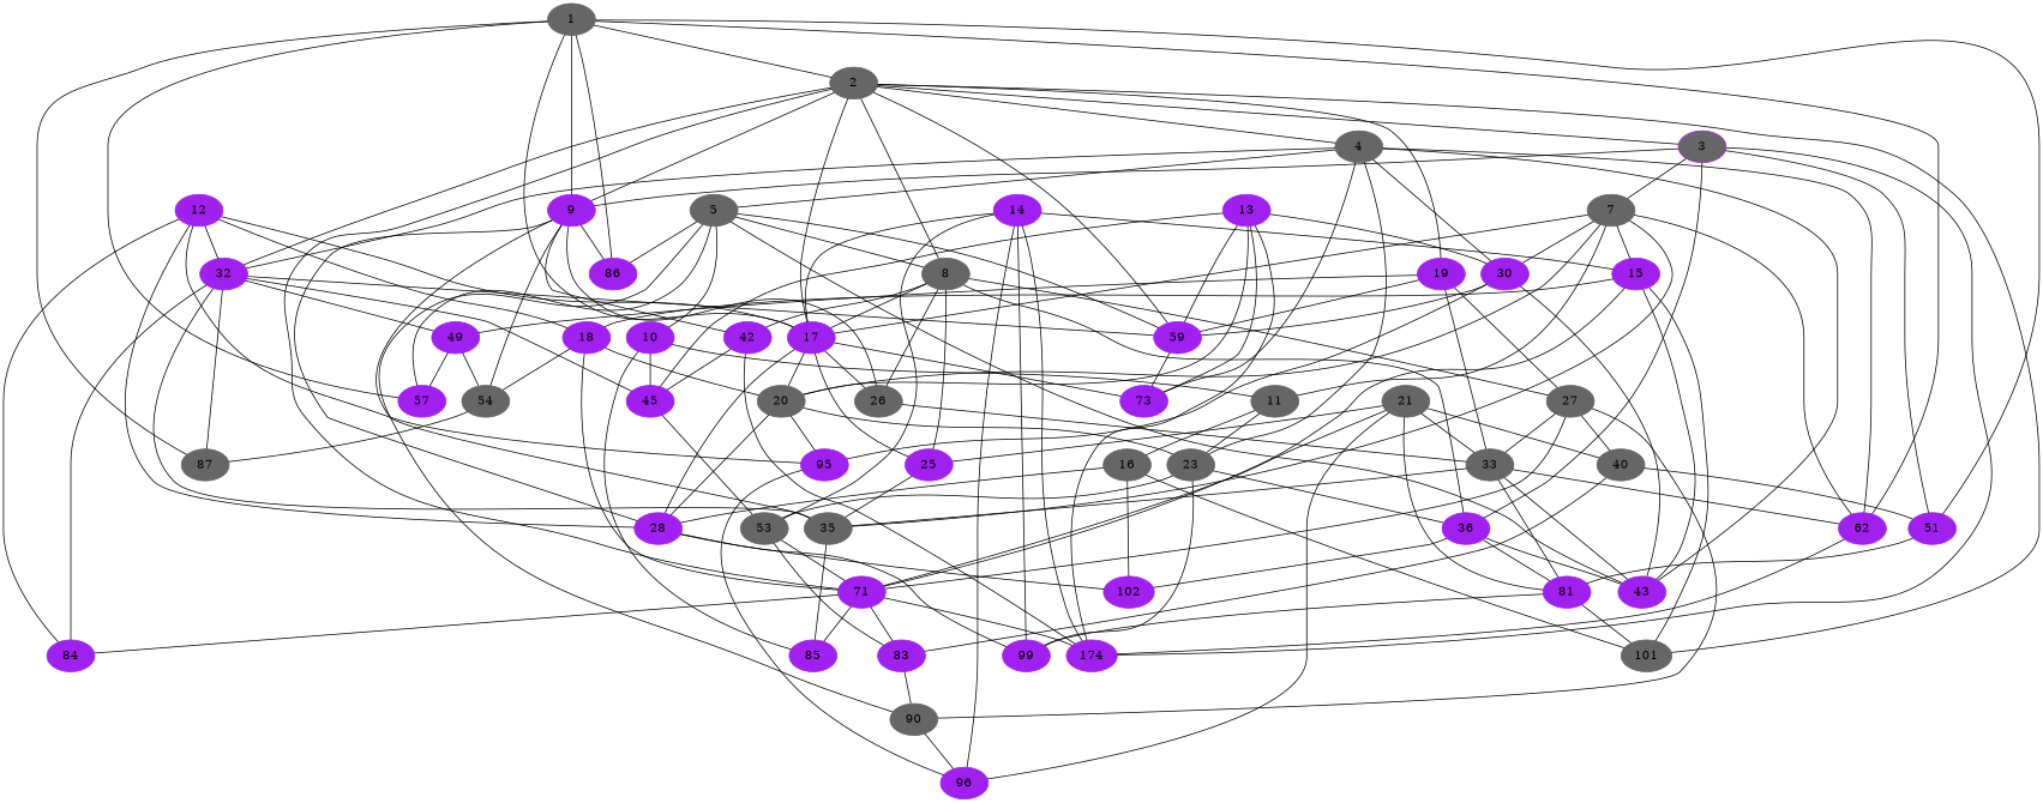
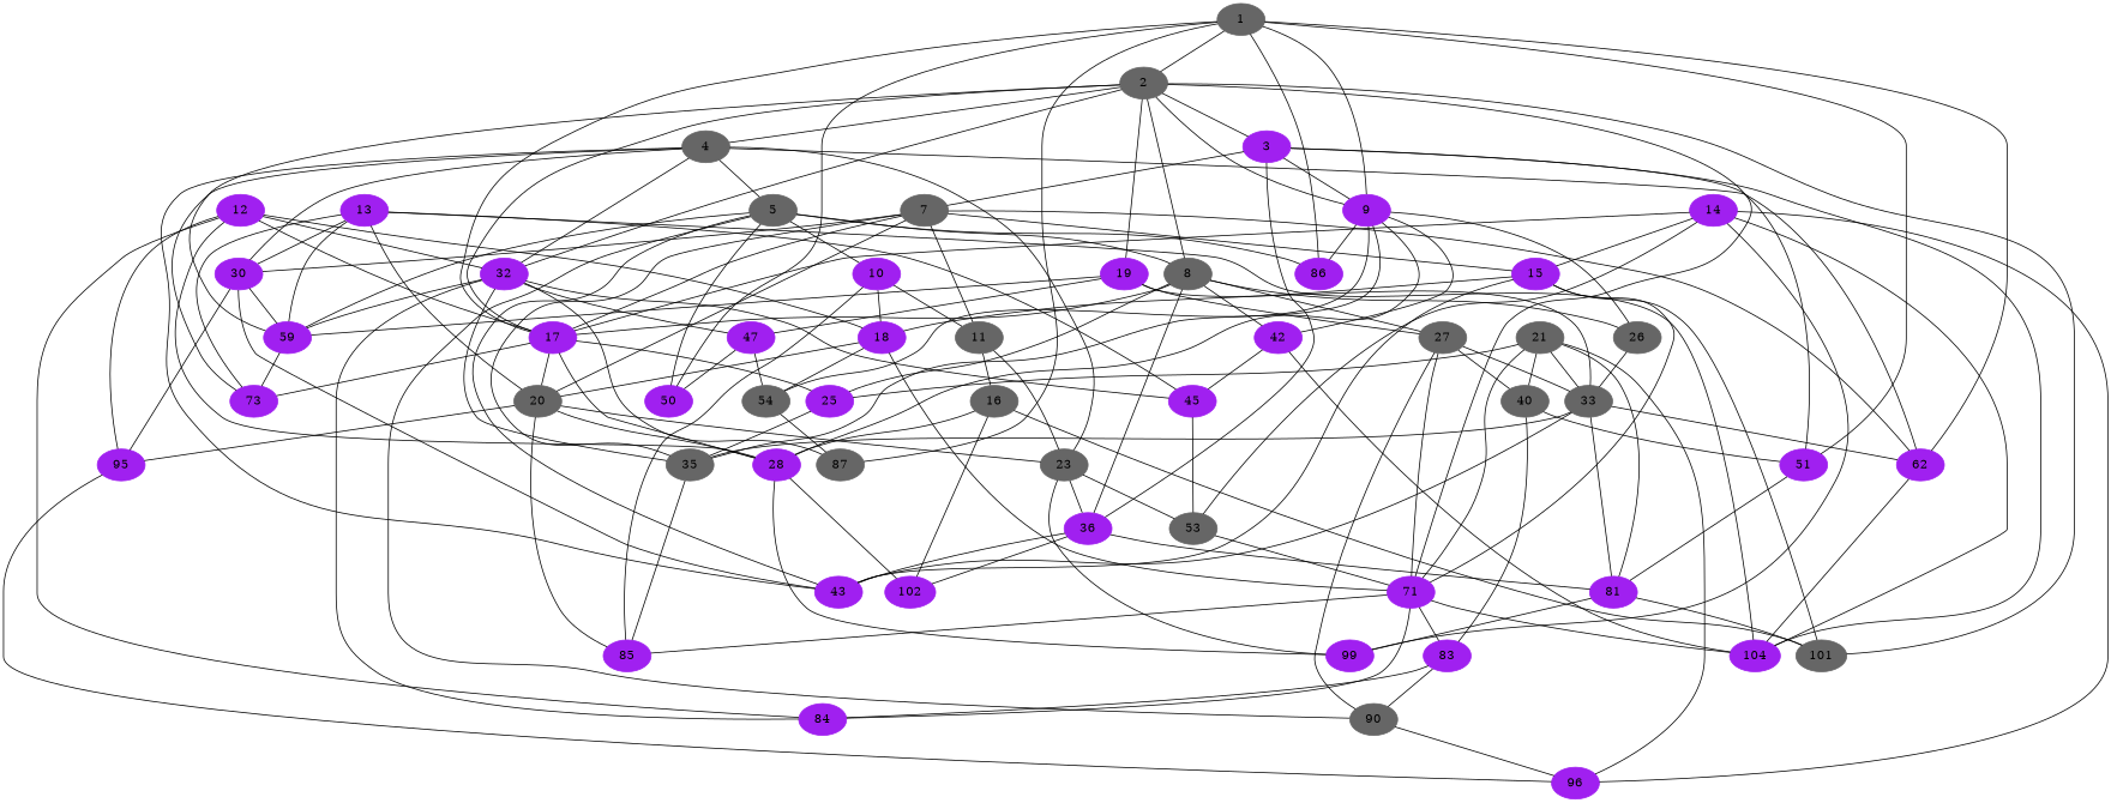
  graph {
    node [color=purple style=filled]
    1 [color=gray40 super="+34+68+108"]
    2 [color=gray40 super="+48"]
    9 [super="+39+24"]
    17 [super="+41+52+92"]
    51
-   57
+   57 [label=50]
    62 [super="+67"]
    86
    87 [color=gray40]
-   3 [super="+64" fillcolor=gray40]
+   3 [super="+64"]
    4 [color=gray40 super="+76+75"]
    8 [color=gray40 super="+100+46"]
    19 [super="+98"]
    32 [super="+38+42"]
    59 [super="+61"]
    71 [super="+110+79+89"]
    101 [color=gray40]
    35 [color=gray40 super="+66"]
    n19 [label=42]
    26 [color=gray40]
    28 [super="+37+31"]
    54 [color=gray40]
    73
    20 [color=gray40 super="+78"]
    25
    81 [super="+88"]
-   104 [super="+112" label=174]
+   104 [super="+112"]
    7 [color=gray40 super="+44"]
    36 [super="+56"]
    5 [color=gray40 super="+6+105"]
    23 [color=gray40 super="+55"]
    30 [super="+58"]
    43 [super="+69"]
    27 [color=gray40 super="+29"]
    33 [color=gray40 super="+70+94"]
-   47 [label=49]
+   47
    84
    45
    85
    83
    11 [color=gray40]
    15 [super="+63"]
    102
    10
    90 [color=gray40]
    53 [color=gray40]
    99
    95
    18 [super="+80"]
    96
    16 [color=gray40]
    40 [color=gray40]
    12 [super="+50"]
    13 [super="+65"]
    14 [super="+97"]
    21 [color=gray40 super="+60"]
    1 -- 2
    1 -- 9
    1 -- 17
    1 -- 51
    1 -- 57 [weight=2]
    1 -- 62 [weight=2]
    1 -- 86
    1 -- 87
    2 -- 9
    2 -- 17 [weight=2]
    2 -- 3
    2 -- 4
    2 -- 8
    2 -- 19
    2 -- 32
    2 -- 59
    2 -- 71
    2 -- 101
    9 -- 86 [weight=2]
    9 -- 35
    9 -- n19
    9 -- 26
    9 -- 28
    9 -- 54
-   17 -- 26
    17 -- 28
    17 -- 73
    17 -- 20
    17 -- 25
    51 -- 81
    62 -- 104
    3 -- 9
    3 -- 51
    3 -- 104
    3 -- 7
    3 -- 36
    4 -- 62
    4 -- 32
    4 -- 73
    4 -- 5
    4 -- 23
    4 -- 30
    4 -- 43
    8 -- 17
    8 -- n19
    8 -- 26
    8 -- 25
    8 -- 36
    8 -- 27
    19 -- 59 [weight=2]
    19 -- 27
    19 -- 33
    19 -- 47
    32 -- 87 [weight=2]
    32 -- 59
    32 -- 35
    32 -- 47
    32 -- 84
    32 -- 45
    59 -- 73
    71 -- 104
    71 -- 84
    71 -- 85
    71 -- 83
    35 -- 85
    n19 -- 104
    n19 -- 45
    26 -- 33
    28 -- 102 [weight=2]
    28 -- 99
    54 -- 87
    20 -- 28
    20 -- 23
+   20 -- 85
    20 -- 95
    25 -- 35
    81 -- 101
    81 -- 99
    7 -- 17
    7 -- 62
    7 -- 35
    7 -- 20
    7 -- 30
    7 -- 11
    7 -- 15
    36 -- 81
    36 -- 43
    36 -- 102
    5 -- 57
    5 -- 86
    5 -- 8
    5 -- 59
    5 -- 43
    5 -- 10
    5 -- 90
    23 -- 36
    23 -- 53
    23 -- 99
    30 -- 59
    30 -- 43
    30 -- 95
    27 -- 71
    27 -- 33
    27 -- 90
    27 -- 40
    33 -- 62
    33 -- 35
    33 -- 81
    33 -- 43
    47 -- 57
    47 -- 54
    45 -- 53
-   83 -- 53
+   83 -- 84
    83 -- 90
    11 -- 23
    11 -- 16
    15 -- 71
    15 -- 101
    15 -- 43
    15 -- 18
    10 -- 85
    10 -- 11
-   10 -- 45
+   10 -- 18
    90 -- 96
    53 -- 71
    95 -- 96
    18 -- 71
    18 -- 54
    18 -- 20
    16 -- 101
    16 -- 28
    16 -- 102
    40 -- 51
    40 -- 83
    12 -- 17
    12 -- 32
    12 -- 28
    12 -- 84
    12 -- 95
    12 -- 18
    13 -- 59
    13 -- 73
    13 -- 20
    13 -- 104
    13 -- 30
    13 -- 45
    14 -- 17
    14 -- 104
    14 -- 15
    14 -- 53
    14 -- 99
    14 -- 96
    21 -- 71
    21 -- 25
    21 -- 81
    21 -- 33
    21 -- 96
    21 -- 40
  }
